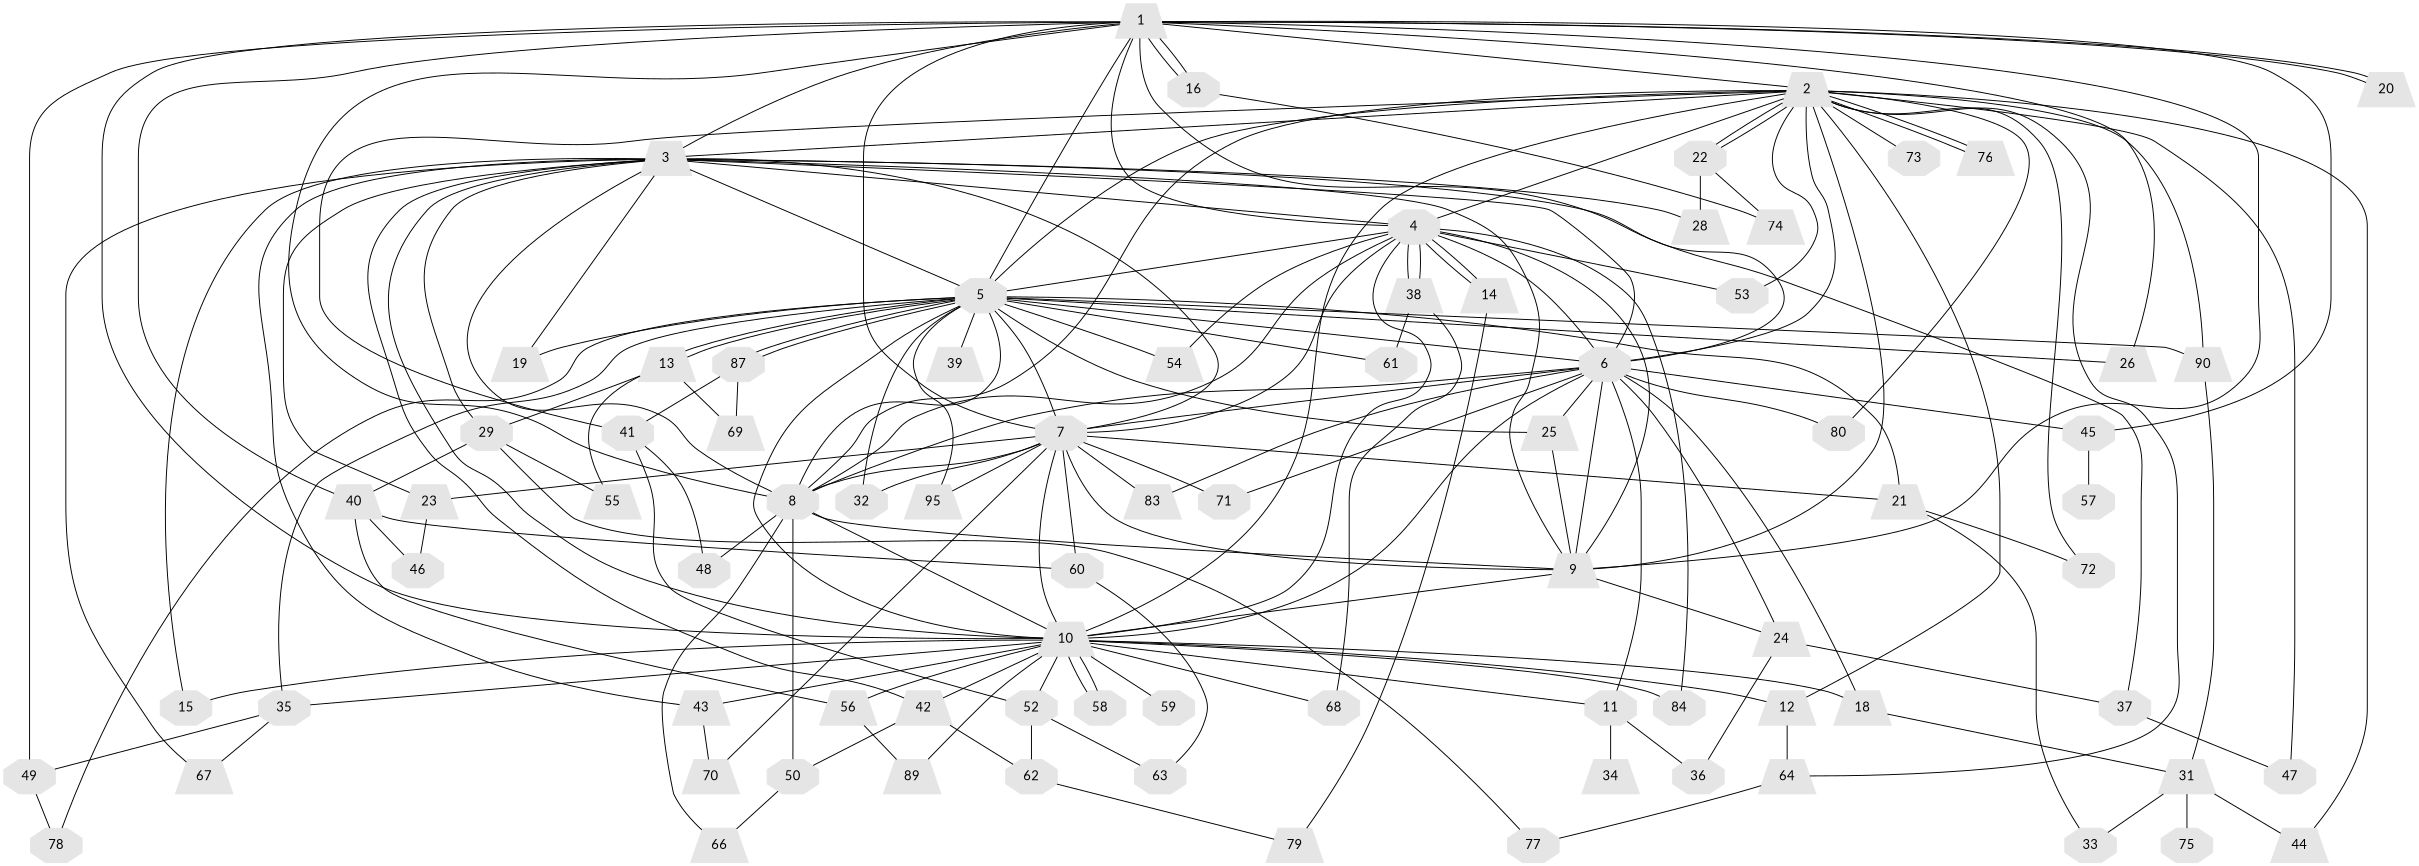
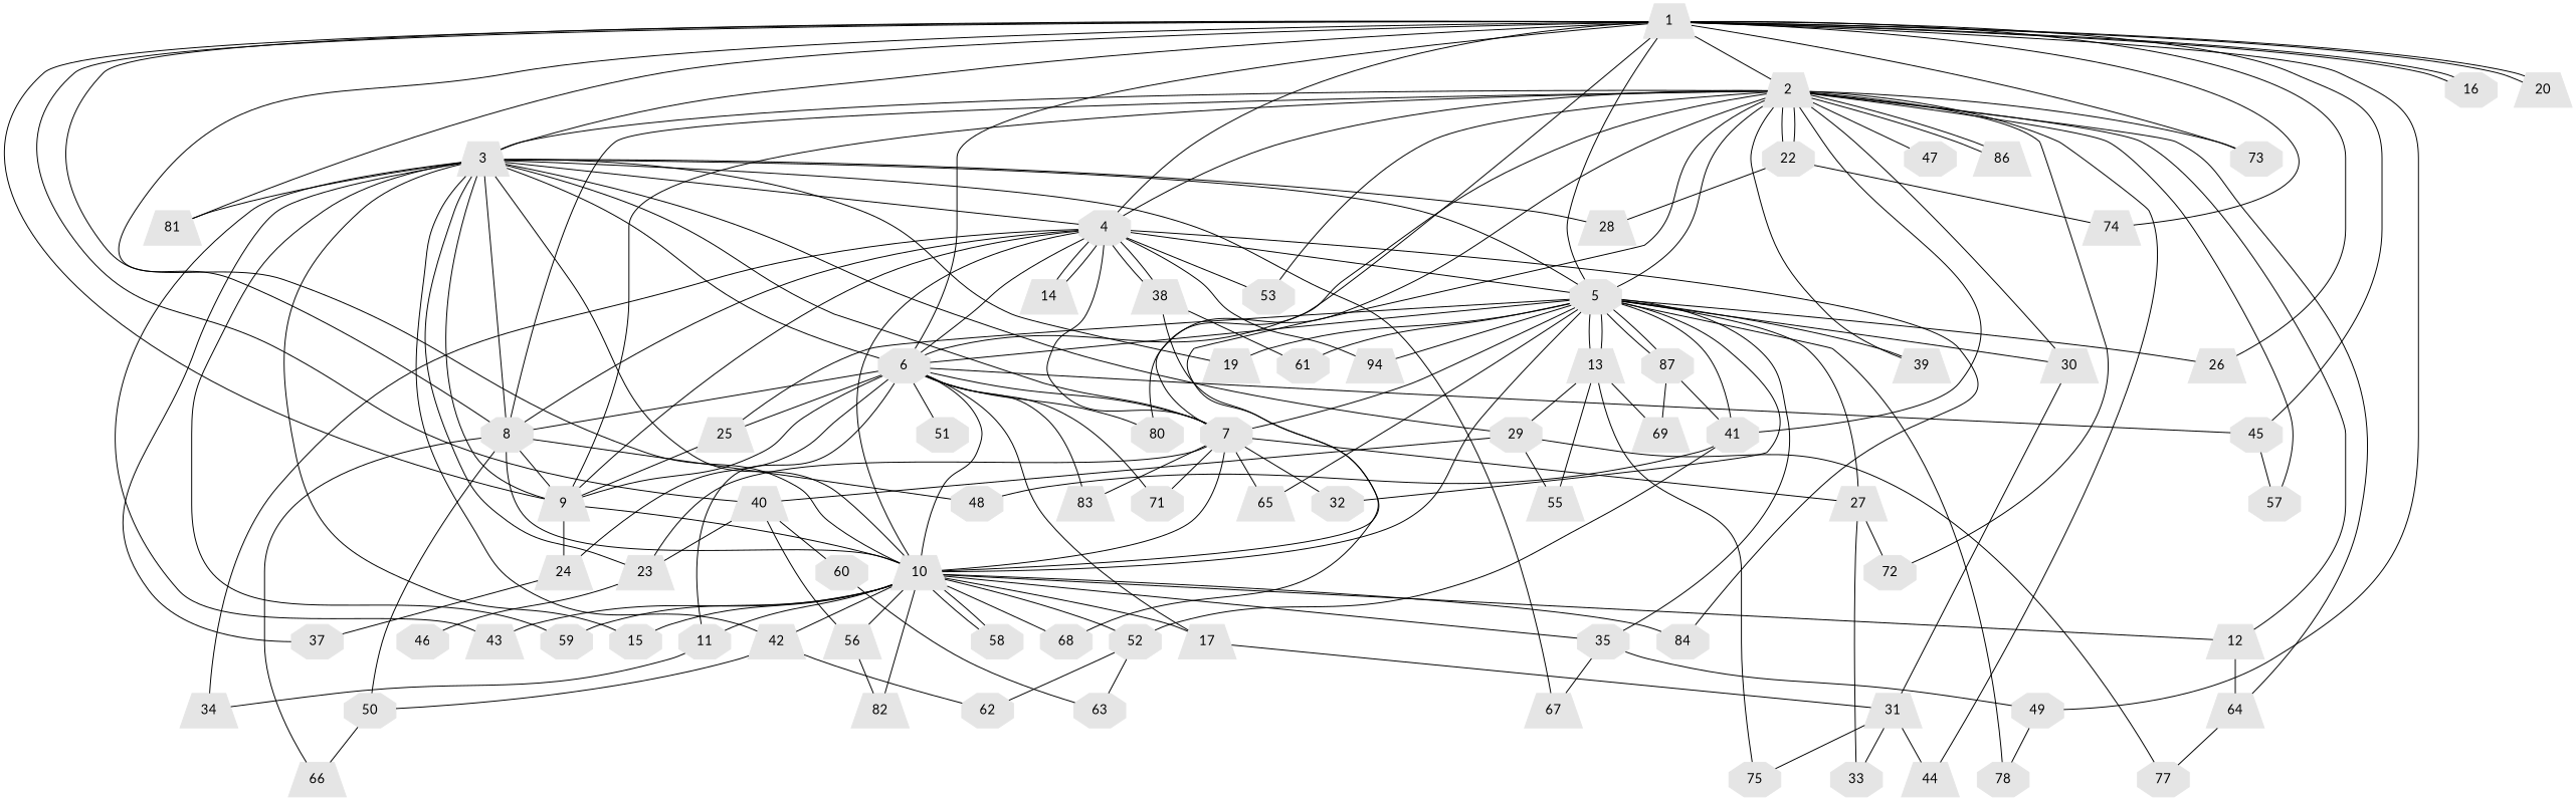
  graph {
    fontname=Lato
    node [color=gray90 fontname=Lato shape=octagon style=filled]
    edge [fontname=Lato]
    1 [shape=trapezium]
    2 [shape=trapezium]
    3 [shape=trapezium]
    4
    5
    6
    7
    8
    9 [shape=trapezium]
    10 [shape=trapezium]
    16
    20 [shape=trapezium]
    26 [shape=trapezium]
    40 [shape=trapezium]
    45
    49
    73
    74 [shape=trapezium]
+   81 [shape=trapezium]
    12 [shape=trapezium]
    22
-   30 [shape=trapezium label=90]
+   30 [shape=trapezium]
    39 [shape=trapezium]
    41
    44 [shape=trapezium]
    47
    53
    57
    64 [shape=trapezium]
    72
-   76 [shape=trapezium]
+   76 [shape=trapezium label=86]
    80
    15
    19 [shape=trapezium]
    23 [shape=trapezium]
    28 [shape=trapezium]
    29
    37
    42 [shape=trapezium]
    43 [shape=trapezium]
    59
    67 [shape=trapezium]
    14 [shape=trapezium]
    34 [shape=trapezium]
    38 [shape=trapezium]
-   54 [shape=trapezium]
+   54 [shape=trapezium label=94]
    84
    13 [shape=trapezium]
    n49 [label=87]
-   21 [shape=trapezium]
+   21 [shape=trapezium label=27]
    25 [shape=trapezium]
    32
    35
    61
-   65 [shape=trapezium label=95]
+   65 [shape=trapezium]
    78
    11
-   18 [shape=trapezium]
+   18 [shape=trapezium label=17]
    24 [shape=trapezium]
+   51
    71
    83 [shape=trapezium]
    60
-   70 [shape=trapezium]
    48
    50
    66 [shape=trapezium]
    52
    56 [shape=trapezium]
    58
    68
-   82 [shape=trapezium label=89]
+   82 [shape=trapezium]
    46
    31 [shape=trapezium]
    77
    55 [shape=trapezium]
    62
-   79 [shape=trapezium]
    69 [shape=trapezium]
    75
    33
-   36
    63
    1 -- 2
    1 -- 3
    1 -- 4
    1 -- 5
    1 -- 6
    1 -- 7
    1 -- 8
    1 -- 9
    1 -- 10
    1 -- 16
    1 -- 16
    1 -- 20
    1 -- 20
    1 -- 26
    1 -- 40
    1 -- 45
    1 -- 49
-   16 -- 74
+   1 -- 73
+   1 -- 74
+   1 -- 81
    2 -- 3
    2 -- 4
    2 -- 5
    2 -- 6
    2 -- 8
    2 -- 9
    2 -- 10
    2 -- 73
    2 -- 12
    2 -- 22
    2 -- 22
    2 -- 30
+   2 -- 39
    2 -- 41
    2 -- 44
    2 -- 47
    2 -- 53
+   2 -- 57
    2 -- 64
    2 -- 72
    2 -- 76
    2 -- 76
    2 -- 80
    3 -- 4
    3 -- 5
    3 -- 6
    3 -- 7
    3 -- 8
    3 -- 9
    3 -- 10
+   3 -- 81
    3 -- 15
    3 -- 19
    3 -- 23
    3 -- 28
    3 -- 29
    3 -- 37
    3 -- 42
    3 -- 43
+   3 -- 59
    3 -- 67
    4 -- 5
    4 -- 6
    4 -- 7
    4 -- 8
    4 -- 9
    4 -- 10
    4 -- 53
    4 -- 14
    4 -- 14
+   4 -- 34
    4 -- 38
    4 -- 38
    4 -- 54
    4 -- 84
    5 -- 6
    5 -- 7
-   5 -- 8
+   5 -- 41
    5 -- 10
    5 -- 26
    5 -- 30
    5 -- 39
    5 -- 19
    5 -- 54
    5 -- 13
    5 -- 13
    5 -- n49
    5 -- n49
    5 -- 21
    5 -- 25
    5 -- 32
    5 -- 35
    5 -- 61
    5 -- 65
    5 -- 78
    6 -- 7
    6 -- 8
    6 -- 9
    6 -- 10
    6 -- 45
    6 -- 80
    6 -- 25
    6 -- 11
    6 -- 18
    6 -- 24
+   6 -- 51
    6 -- 71
    6 -- 83
-   7 -- 8
-   7 -- 9
    7 -- 10
    7 -- 23
    7 -- 21
    7 -- 32
    7 -- 65
    7 -- 71
    7 -- 83
-   7 -- 60
-   7 -- 70
    8 -- 9
    8 -- 10
    8 -- 48
    8 -- 50
    8 -- 66
    9 -- 10
    9 -- 24
    10 -- 12
    10 -- 15
    10 -- 42
    10 -- 43
    10 -- 59
    10 -- 84
    10 -- 35
    10 -- 11
    10 -- 18
    10 -- 52
    10 -- 56
    10 -- 58
    10 -- 58
    10 -- 68
    10 -- 82
    40 -- 60
    40 -- 56
-   40 -- 46
+   40 -- 23
    45 -- 57
    49 -- 78
    12 -- 64
    22 -- 74
    22 -- 28
    30 -- 31
    41 -- 48
    41 -- 52
    64 -- 77
    23 -- 46
    29 -- 40
    29 -- 77
    29 -- 55
-   37 -- 47
    42 -- 50
    42 -- 62
-   43 -- 70
-   14 -- 79
    38 -- 61
    38 -- 68
    13 -- 29
    13 -- 55
    13 -- 69
+   13 -- 75
    n49 -- 41
    n49 -- 69
    21 -- 72
    21 -- 33
    25 -- 9
    35 -- 49
    35 -- 67
    11 -- 34
-   11 -- 36
    18 -- 31
    24 -- 37
-   24 -- 36
    60 -- 63
    50 -- 66
    52 -- 62
    52 -- 63
    56 -- 82
    31 -- 44
    31 -- 75
    31 -- 33
-   62 -- 79
  }
